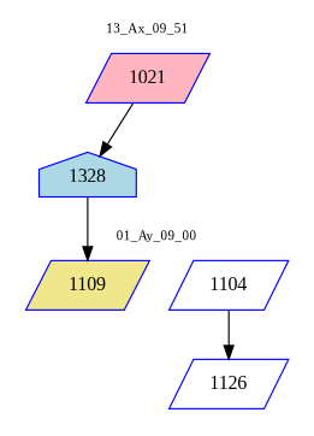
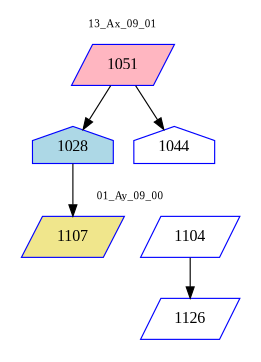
  digraph {
    fontname="Liberation Serif"
    node [color=blue fillcolor=white fontname="Liberation Serif" shape=parallelogram style=filled]
    edge [color=black fontname="Liberation Serif"]
    n1 [label=1104]
-   n2 [fillcolor=khaki label=1109]
+   n2 [fillcolor=khaki label=1107]
    n3 [label=1126]
-   n4 [fillcolor=lightpink label=1021]
-   n5 [fillcolor=lightblue label=1328 shape=house]
+   n4 [fillcolor=lightpink label=1051]
+   n5 [fillcolor=lightblue label=1028 shape=house]
+   n6 [label=1044 shape=house]
    subgraph cluster_1 {
      color=white
      fontsize=10
      label="01_Ay_09_00"
      n1
      n2
      n3
    }
    subgraph cluster_2 {
      color=white
      fontsize=10
-     label="13_Ax_09_51"
+     label="13_Ax_09_01"
      n4
      n5
+     n6
    }
    n1 -> n3
    n4 -> n5
+   n4 -> n6
    n5 -> n2
  }
